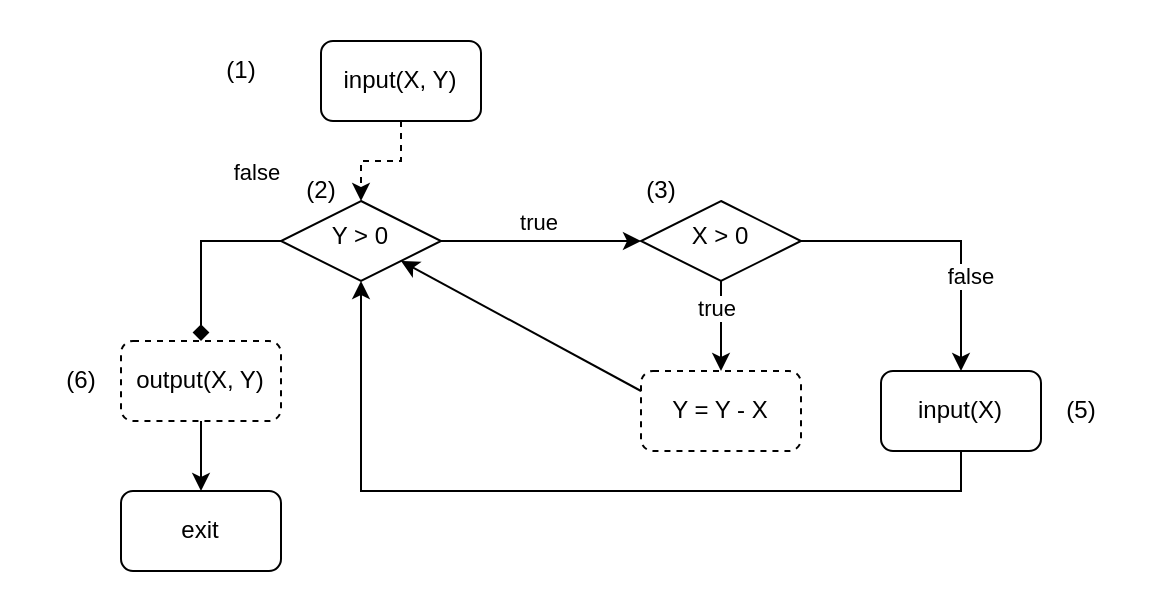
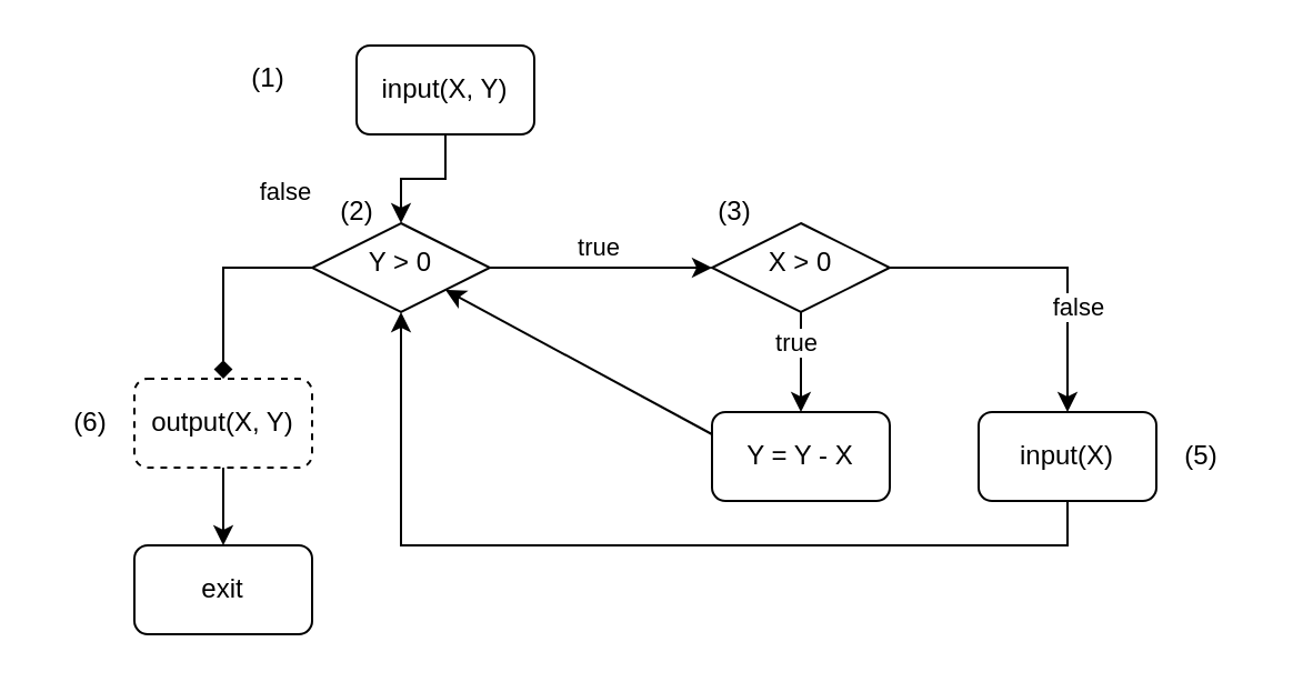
  <mxCell id="0" />
  <mxCell id="1" parent="0" />
- <mxCell id="2" style="edgeStyle=orthogonalEdgeStyle;rounded=0;orthogonalLoop=1;jettySize=auto;html=1;exitX=0.5;exitY=1;exitDx=0;exitDy=0;entryX=0.5;entryY=0;entryDx=0;entryDy=0;dashed=1;" parent="1" source="3" target="8" edge="1"><mxGeometry relative="1" as="geometry" /></mxCell>
+ <mxCell id="2" style="edgeStyle=orthogonalEdgeStyle;rounded=0;orthogonalLoop=1;jettySize=auto;html=1;exitX=0.5;exitY=1;exitDx=0;exitDy=0;entryX=0.5;entryY=0;entryDx=0;entryDy=0;" parent="1" source="3" target="8" edge="1"><mxGeometry relative="1" as="geometry" /></mxCell>
  <mxCell id="3" value="input(X, Y)" style="rounded=1;whiteSpace=wrap;html=1;fontSize=12;glass=0;strokeWidth=1;shadow=0;" parent="1" vertex="1"><mxGeometry x="160" y="20" width="80" height="40" as="geometry" /></mxCell>
  <mxCell id="4" value="" style="edgeStyle=orthogonalEdgeStyle;rounded=0;orthogonalLoop=1;jettySize=auto;html=1;" parent="1" source="8" target="13" edge="1"><mxGeometry relative="1" as="geometry" /></mxCell>
  <mxCell id="5" value="true" style="edgeLabel;html=1;align=center;verticalAlign=middle;resizable=0;points=[];" parent="4" vertex="1" connectable="0"><mxGeometry x="-0.056" y="1" relative="1" as="geometry"><mxPoint x="1" y="-9" as="offset" /></mxGeometry></mxCell>
  <mxCell id="6" style="edgeStyle=orthogonalEdgeStyle;rounded=0;orthogonalLoop=1;jettySize=auto;html=1;exitX=0;exitY=0.5;exitDx=0;exitDy=0;entryX=0.5;entryY=0;entryDx=0;entryDy=0;endArrow=diamond;" parent="1" source="8" target="18" edge="1"><mxGeometry relative="1" as="geometry" /></mxCell>
  <mxCell id="7" value="false" style="edgeLabel;html=1;align=center;verticalAlign=middle;resizable=0;points=[];" parent="6" vertex="1" connectable="0"><mxGeometry x="-0.216" y="-2" relative="1" as="geometry"><mxPoint x="22" y="-33" as="offset" /></mxGeometry></mxCell>
  <mxCell id="8" value="Y &amp;gt; 0" style="rhombus;whiteSpace=wrap;html=1;shadow=0;fontFamily=Helvetica;fontSize=12;align=center;strokeWidth=1;spacing=6;spacingTop=-4;" parent="1" vertex="1"><mxGeometry x="140" y="100" width="80" height="40" as="geometry" /></mxCell>
  <mxCell id="9" style="edgeStyle=orthogonalEdgeStyle;rounded=0;orthogonalLoop=1;jettySize=auto;html=1;exitX=1;exitY=0.5;exitDx=0;exitDy=0;" parent="1" source="13" target="16" edge="1"><mxGeometry relative="1" as="geometry" /></mxCell>
  <mxCell id="10" value="false" style="edgeLabel;html=1;align=center;verticalAlign=middle;resizable=0;points=[];" parent="9" vertex="1" connectable="0"><mxGeometry x="-0.115" relative="1" as="geometry"><mxPoint x="20" y="17" as="offset" /></mxGeometry></mxCell>
  <mxCell id="11" style="edgeStyle=orthogonalEdgeStyle;rounded=0;orthogonalLoop=1;jettySize=auto;html=1;exitX=0.5;exitY=1;exitDx=0;exitDy=0;entryX=0.5;entryY=0;entryDx=0;entryDy=0;" parent="1" source="13" target="14" edge="1"><mxGeometry relative="1" as="geometry" /></mxCell>
  <mxCell id="12" value="true" style="edgeLabel;html=1;align=center;verticalAlign=middle;resizable=0;points=[];" parent="11" vertex="1" connectable="0"><mxGeometry x="0.034" relative="1" as="geometry"><mxPoint x="-3" y="-10" as="offset" /></mxGeometry></mxCell>
  <mxCell id="13" value="X &amp;gt; 0" style="rhombus;whiteSpace=wrap;html=1;shadow=0;fontFamily=Helvetica;fontSize=12;align=center;strokeWidth=1;spacing=6;spacingTop=-4;" parent="1" vertex="1"><mxGeometry x="320" y="100" width="80" height="40" as="geometry" /></mxCell>
- <mxCell id="14" value="Y = Y - X" style="rounded=1;whiteSpace=wrap;html=1;dashed=1;" parent="1" vertex="1"><mxGeometry x="320" y="185" width="80" height="40" as="geometry" /></mxCell>
+ <mxCell id="14" value="Y = Y - X" style="rounded=1;whiteSpace=wrap;html=1;" parent="1" vertex="1"><mxGeometry x="320" y="185" width="80" height="40" as="geometry" /></mxCell>
  <mxCell id="15" style="edgeStyle=orthogonalEdgeStyle;rounded=0;orthogonalLoop=1;jettySize=auto;html=1;exitX=0.5;exitY=1;exitDx=0;exitDy=0;entryX=0.5;entryY=1;entryDx=0;entryDy=0;" parent="1" source="16" target="8" edge="1"><mxGeometry relative="1" as="geometry" /></mxCell>
  <mxCell id="16" value="input(X)" style="rounded=1;whiteSpace=wrap;html=1;" parent="1" vertex="1"><mxGeometry x="440" y="185" width="80" height="40" as="geometry" /></mxCell>
  <mxCell id="17" value="" style="edgeStyle=orthogonalEdgeStyle;rounded=0;orthogonalLoop=1;jettySize=auto;html=1;" edge="1" parent="1" source="18" target="25"><mxGeometry relative="1" as="geometry" /></mxCell>
  <mxCell id="18" value="output(X, Y)" style="rounded=1;whiteSpace=wrap;html=1;dashed=1;" parent="1" vertex="1"><mxGeometry x="60" y="170" width="80" height="40" as="geometry" /></mxCell>
  <mxCell id="19" value="" style="endArrow=classic;html=1;rounded=0;exitX=0;exitY=0.25;exitDx=0;exitDy=0;entryX=1;entryY=1;entryDx=0;entryDy=0;" parent="1" source="14" target="8" edge="1"><mxGeometry width="50" height="50" relative="1" as="geometry"><mxPoint x="280" y="240" as="sourcePoint" /><mxPoint x="330" y="190" as="targetPoint" /></mxGeometry></mxCell>
  <mxCell id="20" value="(1)" style="text;html=1;align=center;verticalAlign=middle;resizable=0;points=[];autosize=1;strokeColor=none;fillColor=none;" parent="1" vertex="1"><mxGeometry x="100" y="20" width="40" height="30" as="geometry" /></mxCell>
  <mxCell id="21" value="(2)" style="text;html=1;align=center;verticalAlign=middle;resizable=0;points=[];autosize=1;strokeColor=none;fillColor=none;" parent="1" vertex="1"><mxGeometry x="140" y="80" width="40" height="30" as="geometry" /></mxCell>
  <mxCell id="22" value="(3)" style="text;html=1;align=center;verticalAlign=middle;resizable=0;points=[];autosize=1;strokeColor=none;fillColor=none;" parent="1" vertex="1"><mxGeometry x="310" y="80" width="40" height="30" as="geometry" /></mxCell>
  <mxCell id="23" value="(5)" style="text;html=1;align=center;verticalAlign=middle;resizable=0;points=[];autosize=1;strokeColor=none;fillColor=none;" parent="1" vertex="1"><mxGeometry x="520" y="190" width="40" height="30" as="geometry" /></mxCell>
  <mxCell id="24" value="(6)" style="text;html=1;align=center;verticalAlign=middle;resizable=0;points=[];autosize=1;strokeColor=none;fillColor=none;" parent="1" vertex="1"><mxGeometry x="20" y="175" width="40" height="30" as="geometry" /></mxCell>
  <mxCell id="25" value="exit" style="rounded=1;whiteSpace=wrap;html=1;" vertex="1" parent="1"><mxGeometry x="60" y="245" width="80" height="40" as="geometry" /></mxCell>
